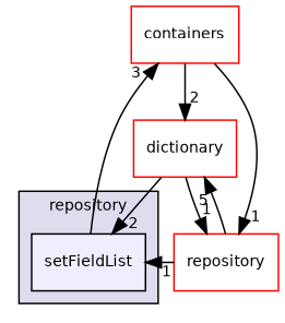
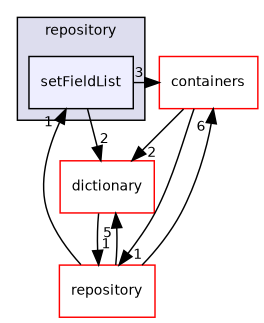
  digraph {
    compound=true
    node [fillcolor=white fontname=Helvetica fontsize=10 shape=box style=filled color=red]
    edge [headlabel=1 labeldistance=1.5 labelfontname=Helvetica labelfontsize=10]
    n1 [fillcolor="#eeeeff" label=setFieldList pencolor=black color=""]
    n2 [label=containers]
    n3 [label=dictionary]
    n4 [label=repository]
    subgraph cluster_1 {
      bgcolor="#ddddee"
      fontname=Helvetica
      fontsize=10
      label=repository
      pencolor=black
      n1
    }
    n1 -> n2 [headlabel=3]
-   n3 -> n1 [headlabel=2]
+   n1 -> n3 [headlabel=2]
    n2 -> n3 [headlabel=2]
    n2 -> n4
    n3 -> n4
    n4 -> n1
+   n4 -> n2 [headlabel=6]
    n4 -> n3 [headlabel=5]
  }
